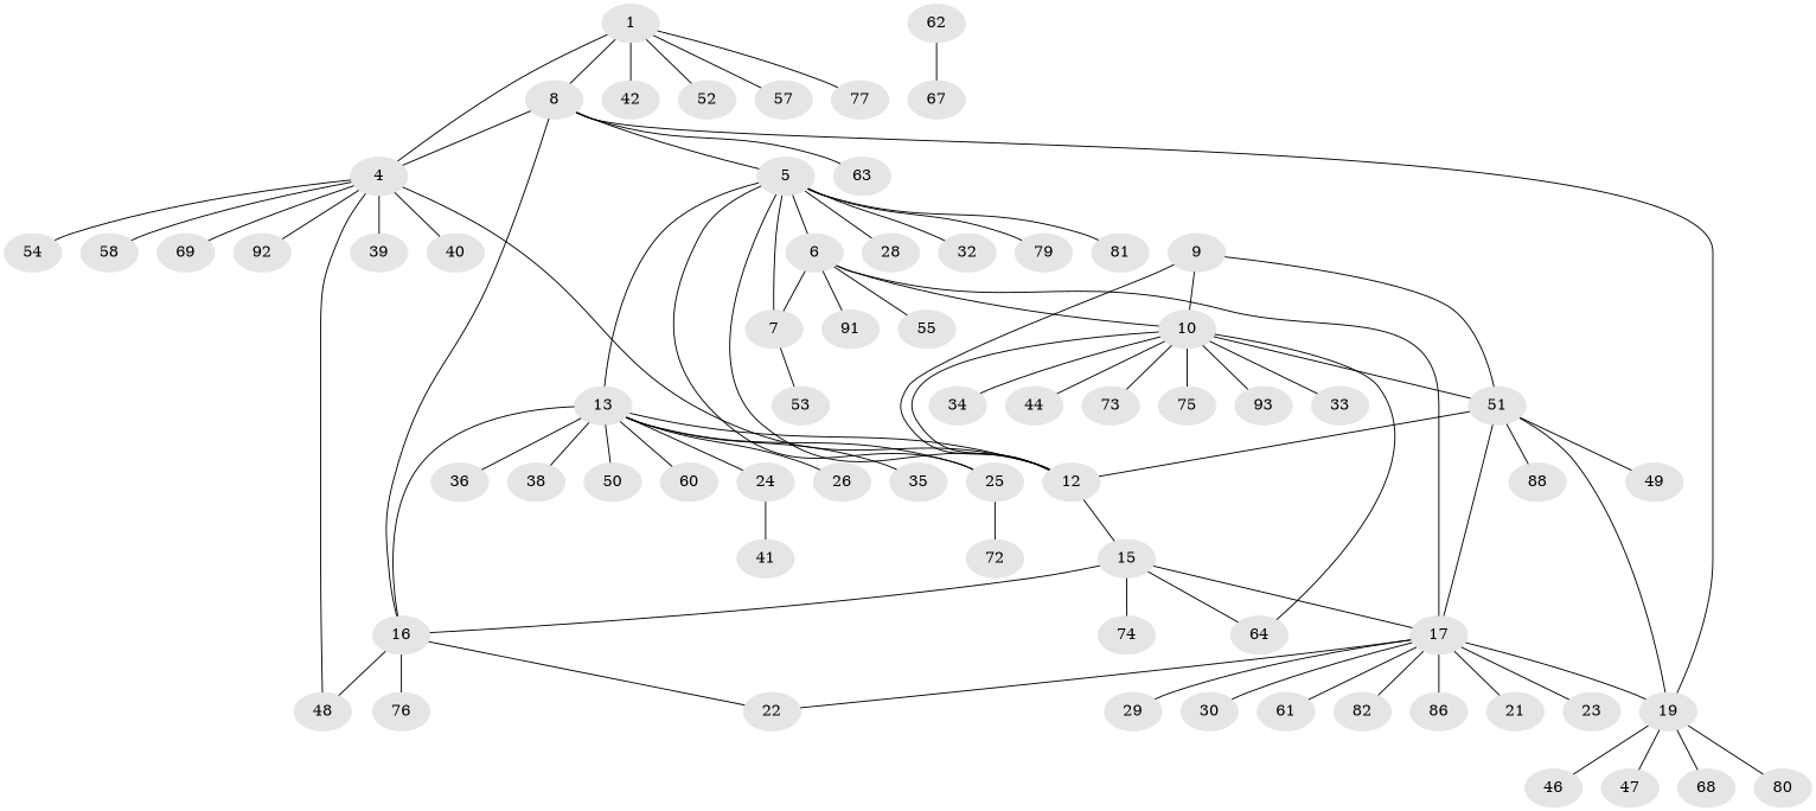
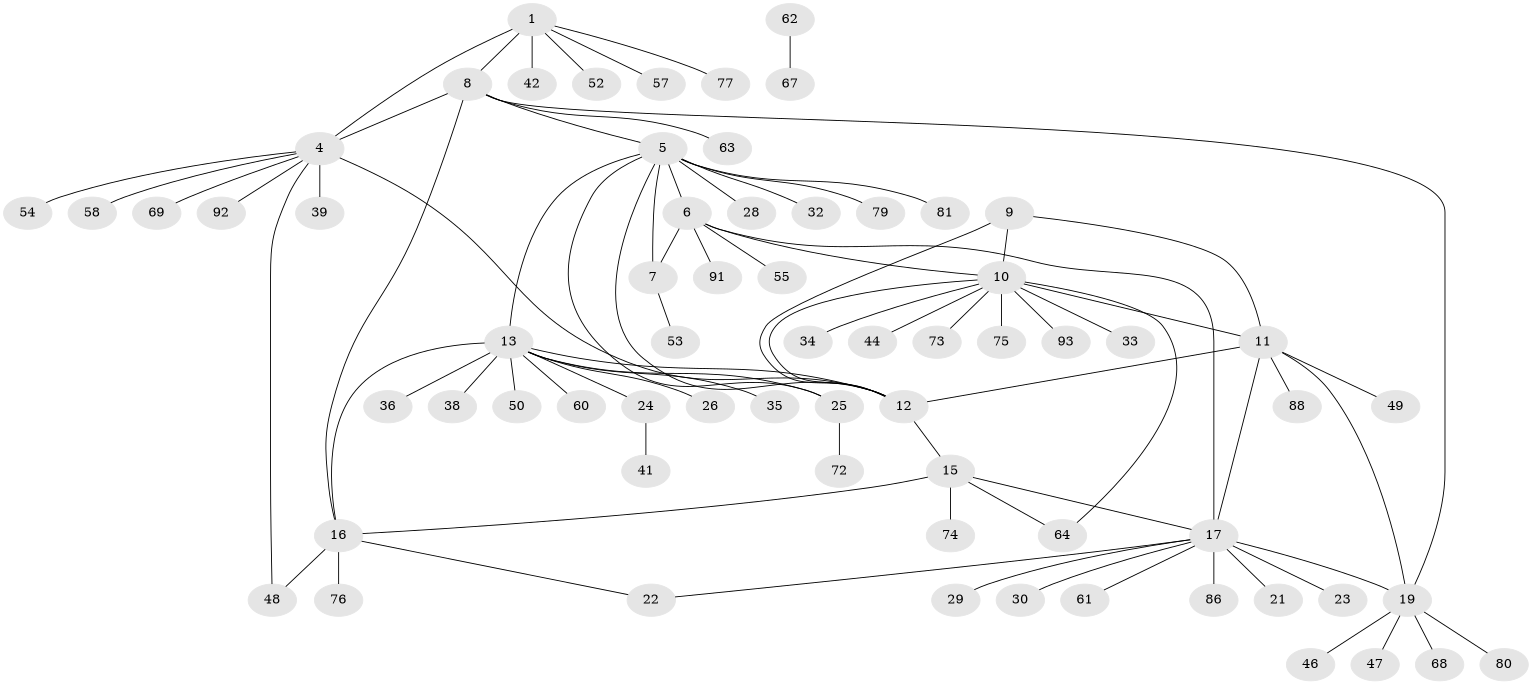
  graph {
    node [color=gray90 style=filled]
    1 [super="+27"]
    n2 [label=8 super="+3"]
    4 [super="+85"]
    42
    52
    57
    77
    5 [super="+45"]
    16 [super="+70"]
    19
    63
    12 [super="+65"]
    39
-   40
    48
    54
    58
    69
    92
    6 [super="+8"]
    7 [super="+51"]
    13 [super="+14"]
    25 [super="+56"]
    28 [super="+71"]
    32
    79
    81
    22
    76
    46
    47
    68 [super="+84"]
    80
    15 [super="+59"]
    10 [super="+43"]
    17 [super="+20"]
    55
    91
    53
    24 [super="+78"]
    26
    35
    36
    38
    50
    60
    72
-   11 [super="+18" label=51]
+   11 [super="+18"]
    33
    34
    44
    64
    73 [super="+83"]
    75
    93
    21
    23
    29 [super="+89"]
    30
    61
-   82
    86
    9 [super="+90"]
    49
    88
    74
    41
    62 [super="+66"]
    67
    1 -- n2 [weight=2]
    1 -- 4
    1 -- 42
    1 -- 52
    1 -- 57
    1 -- 77
    n2 -- 4 [weight=2]
    n2 -- 5
    n2 -- 16
    n2 -- 19
    n2 -- 63
    4 -- 12
    4 -- 39
-   4 -- 40
    4 -- 48
    4 -- 54
    4 -- 58
    4 -- 69
    4 -- 92
    5 -- 12
    5 -- 6 [weight=2]
    5 -- 7
    5 -- 13
    5 -- 25
    5 -- 28
    5 -- 32
    5 -- 79
    5 -- 81
    16 -- 48
    16 -- 22
    16 -- 76
    19 -- 46
    19 -- 47
    19 -- 68
    19 -- 80
    12 -- 15
    6 -- 7 [weight=2]
    6 -- 10
    6 -- 17
    6 -- 55
    6 -- 91
    7 -- 53
    13 -- 16 [weight=2]
    13 -- 12 [weight=2]
    13 -- 25
    13 -- 24
    13 -- 26
    13 -- 35
    13 -- 36
    13 -- 38
    13 -- 50
    13 -- 60
    25 -- 72
    15 -- 16
    15 -- 17
    15 -- 64
    15 -- 74
    10 -- 12
    10 -- 11
    10 -- 33
    10 -- 34
    10 -- 44
    10 -- 64
    10 -- 73
    10 -- 75
    10 -- 93
    17 -- 19 [weight=2]
    17 -- 22
    17 -- 21
    17 -- 23
    17 -- 29
    17 -- 30
    17 -- 61
-   17 -- 82
    17 -- 86
    24 -- 41
    11 -- 19
    11 -- 12
    11 -- 17 [weight=2]
    11 -- 49
    11 -- 88
    9 -- 12
    9 -- 10
    9 -- 11
    62 -- 67
  }
